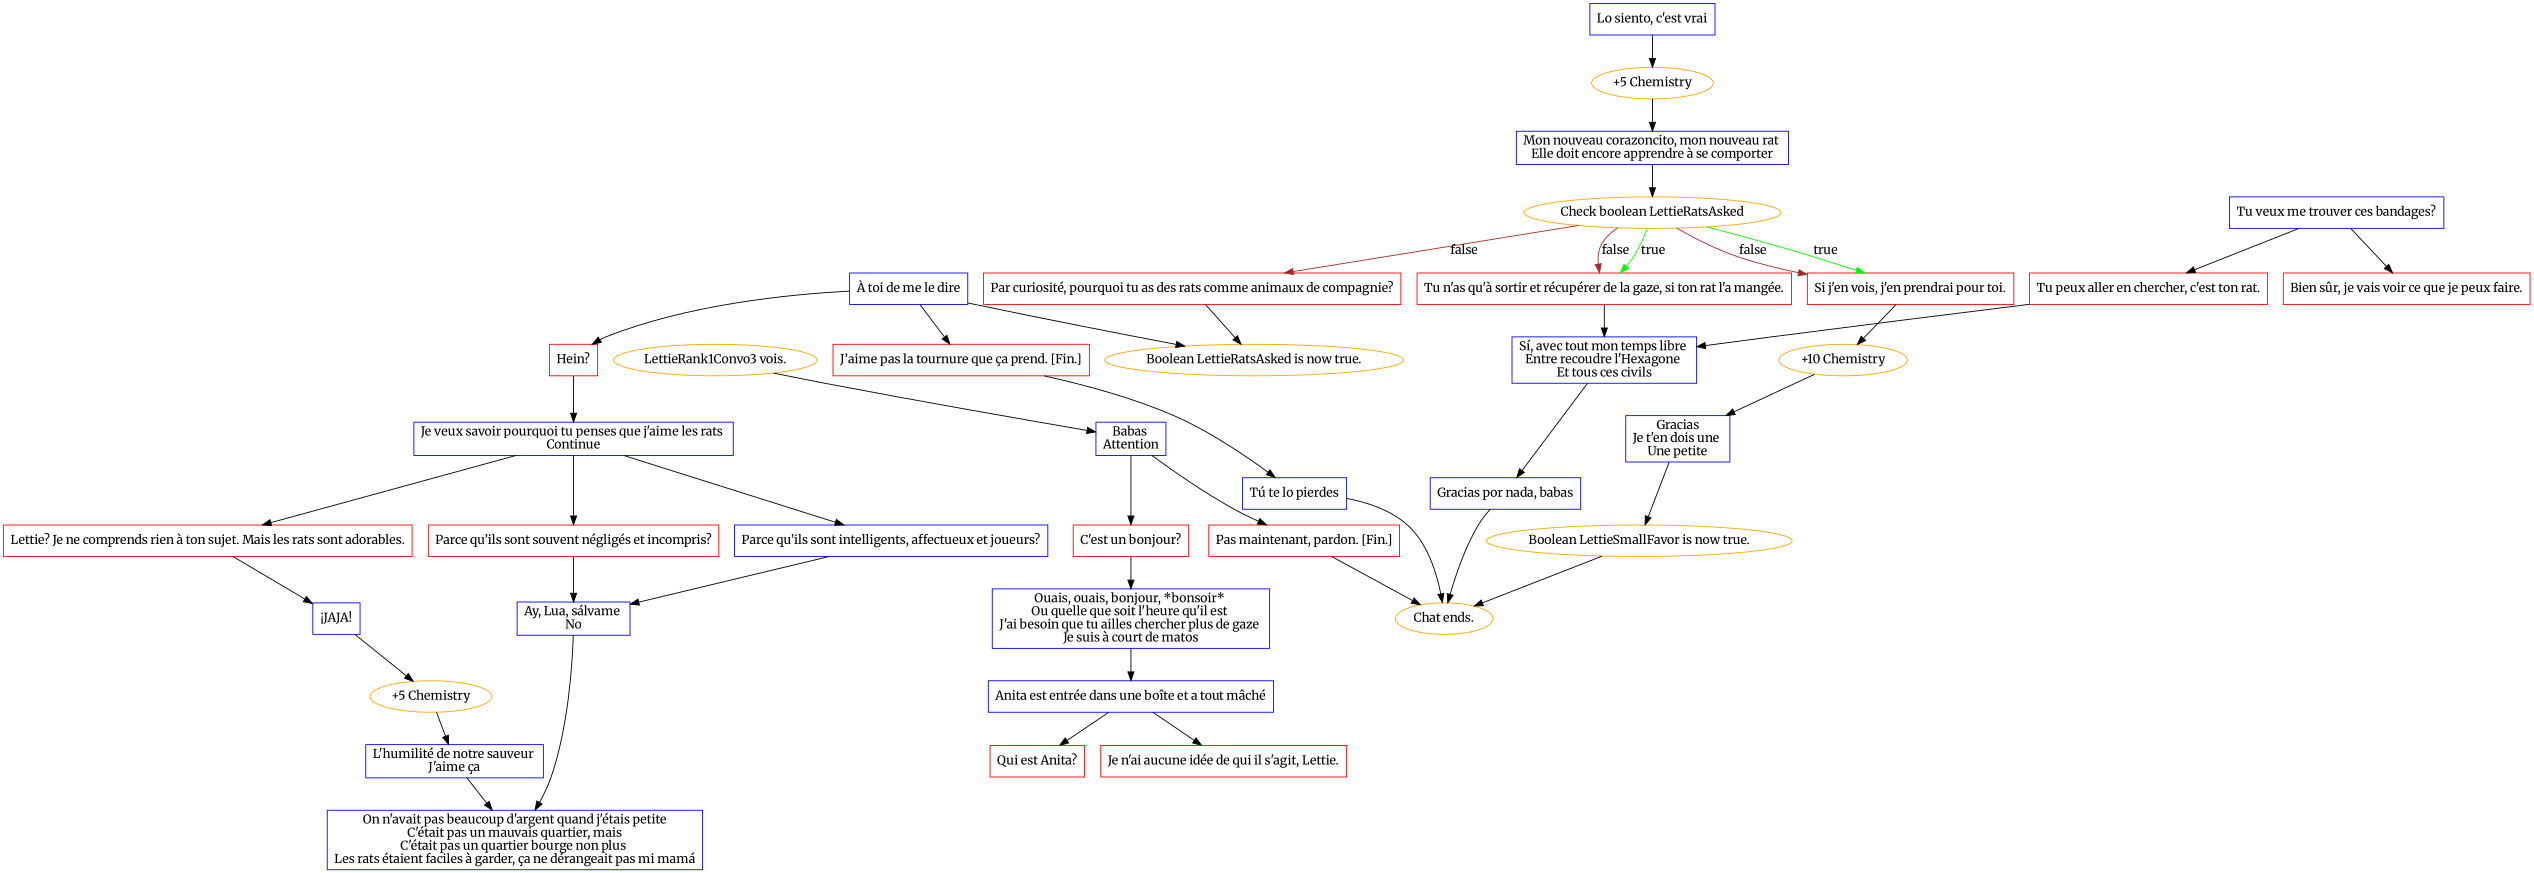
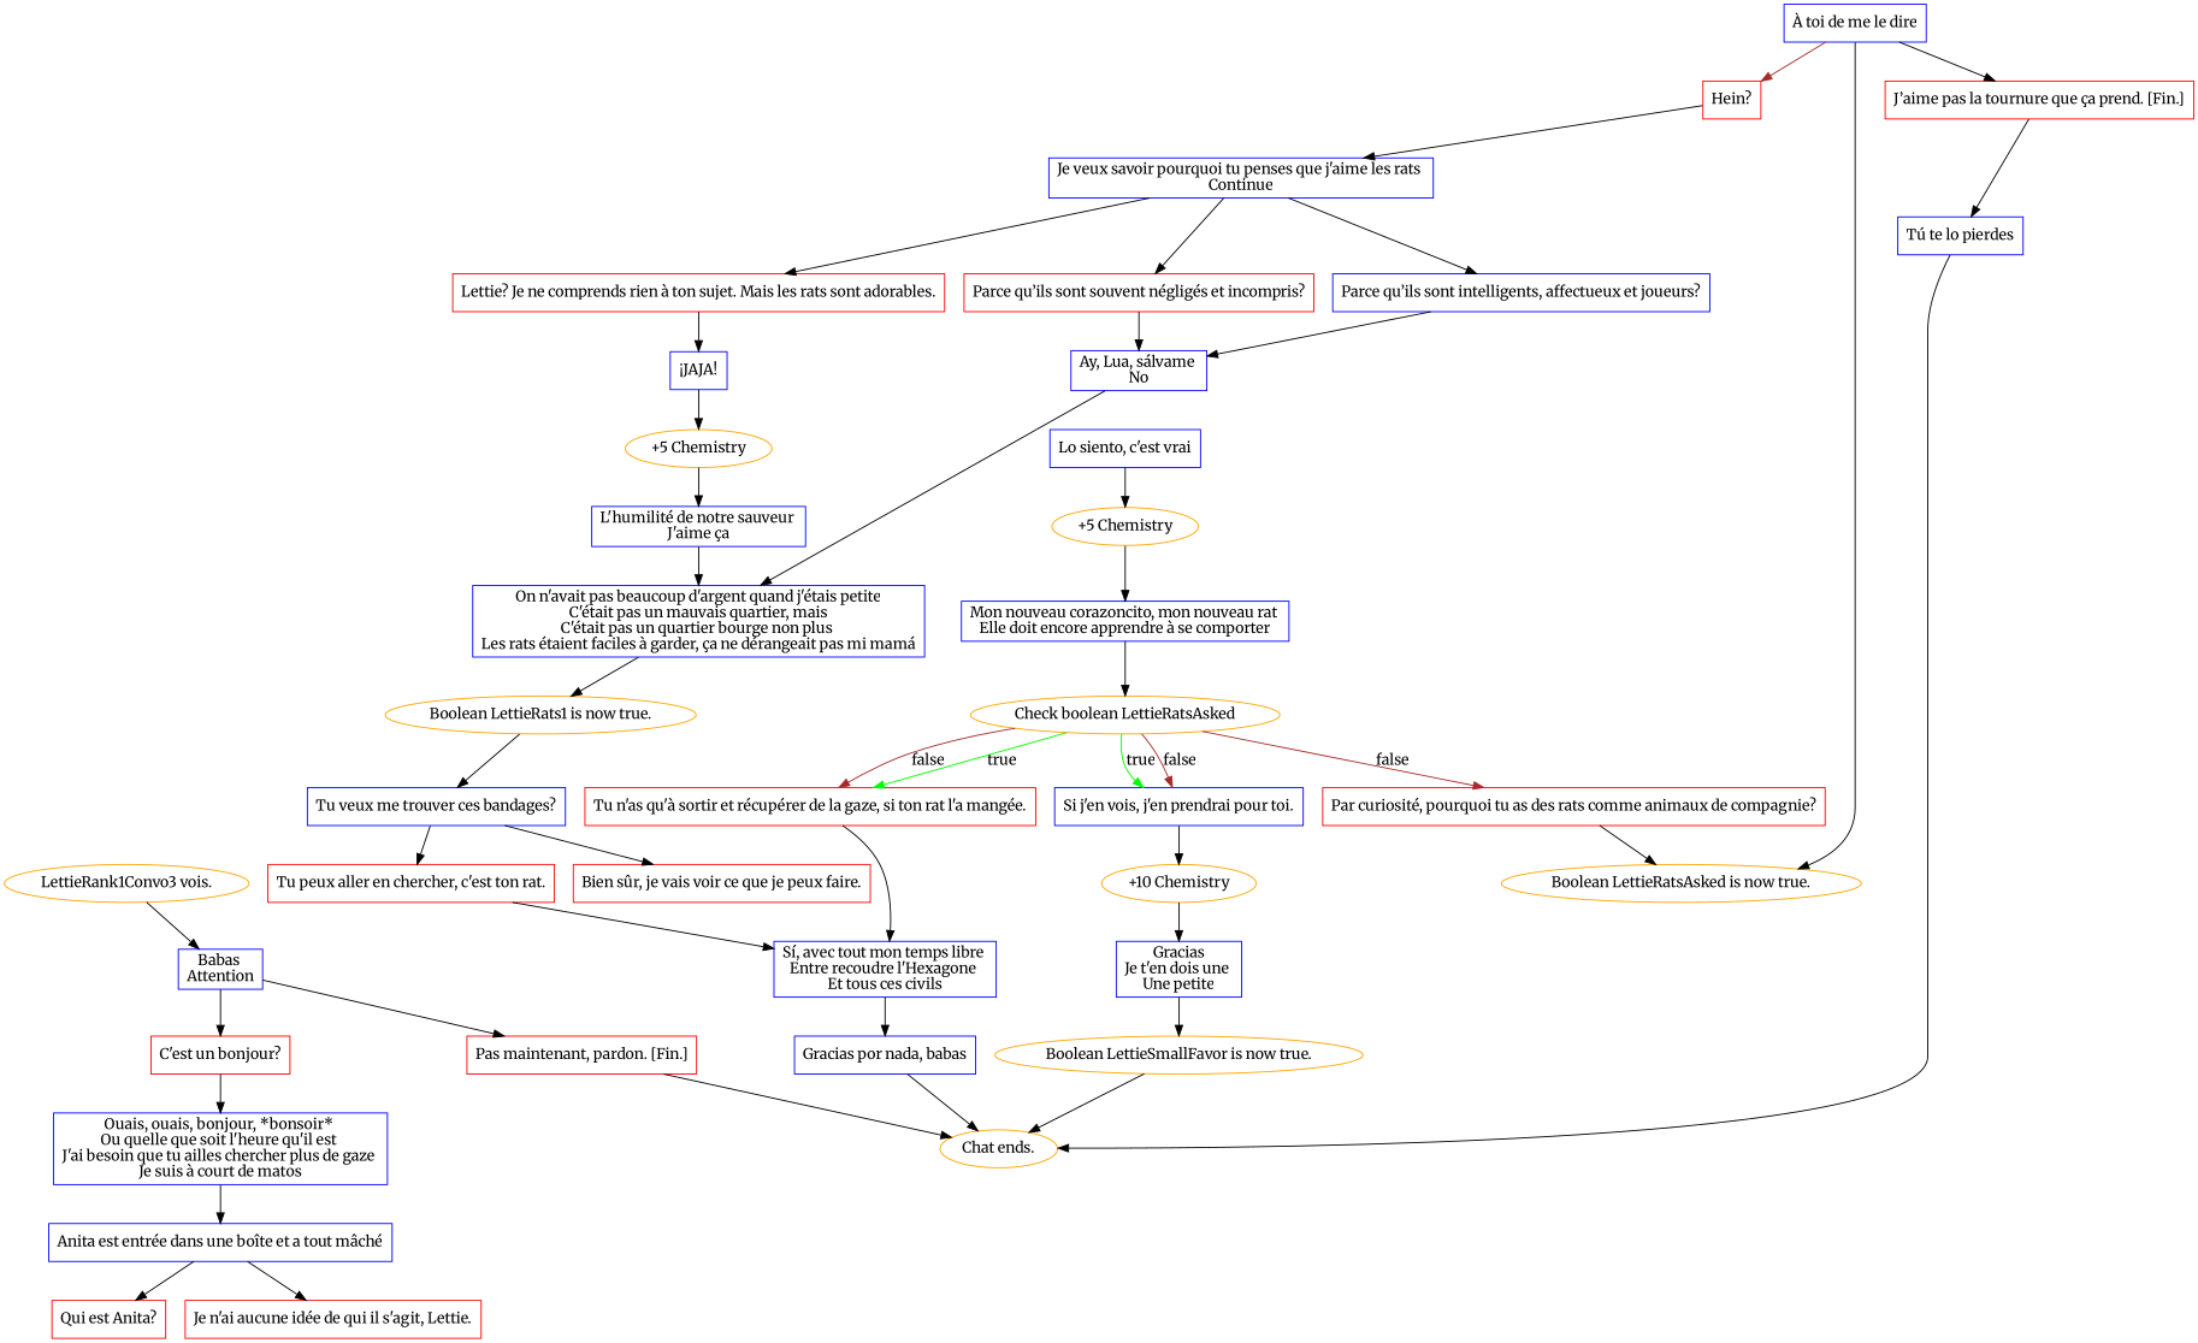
  digraph {
    fontname=Merriweather
    node [color=blue fontname=Merriweather shape=box]
    edge [fontname=Merriweather]
    n1 [color=orange label="LettieRank1Convo3 vois." shape=""]
    n2 [label="Babas \nAttention"]
    n3 [color=red label="C'est un bonjour?"]
    n4 [color=red label="Pas maintenant, pardon. [Fin.]"]
    n5 [label="Ouais, ouais, bonjour, *bonsoir* \nOu quelle que soit l'heure qu'il est \nJ'ai besoin que tu ailles chercher plus de gaze \nJe suis à court de matos"]
    "Chat ends." [color=orange shape=""]
    n7 [label="Anita est entrée dans une boîte et a tout mâché"]
    n8 [color=red label="Qui est Anita?"]
    n9 [color=red label="Je n'ai aucune idée de qui il s'agit, Lettie."]
    n10 [label="Lo siento, c'est vrai"]
    n11 [color=orange label="+5 Chemistry" shape=""]
    n12 [label="Mon nouveau corazoncito, mon nouveau rat \nElle doit encore apprendre à se comporter"]
    n13 [color=orange label="Check boolean LettieRatsAsked" shape=""]
-   n14 [color=red label="Si j'en vois, j'en prendrai pour toi."]
+   n14 [label="Si j'en vois, j'en prendrai pour toi."]
    n15 [color=red label="Tu n'as qu'à sortir et récupérer de la gaze, si ton rat l'a mangée."]
    n16 [color=red label="Par curiosité, pourquoi tu as des rats comme animaux de compagnie?"]
    n17 [color=orange label="+10 Chemistry" shape=""]
    n18 [label="Sí, avec tout mon temps libre \nEntre recoudre l'Hexagone \nEt tous ces civils"]
    n19 [color=orange label="Boolean LettieRatsAsked is now true." shape=""]
    n20 [label="Gracias\nJe t'en dois une \nUne petite"]
    n21 [label="Gracias por nada, babas"]
    n22 [color=orange label="Boolean LettieSmallFavor is now true." shape=""]
    n23 [label="À toi de me le dire"]
    n24 [color=red label="Hein?"]
    n25 [color=red label="J’aime pas la tournure que ça prend. [Fin.]"]
    n26 [label="Je veux savoir pourquoi tu penses que j'aime les rats \nContinue"]
    n27 [label="Tú te lo pierdes"]
    n28 [label="Parce qu’ils sont intelligents, affectueux et joueurs?"]
    n29 [color=red label="Parce qu’ils sont souvent négligés et incompris?"]
    n30 [color=red label="Lettie? Je ne comprends rien à ton sujet. Mais les rats sont adorables."]
    n31 [label="Ay, Lua, sálvame \nNo"]
    n32 [label="¡JAJA!"]
    n33 [label="On n'avait pas beaucoup d'argent quand j'étais petite\nC'était pas un mauvais quartier, mais\nC'était pas un quartier bourge non plus \nLes rats étaient faciles à garder, ça ne dérangeait pas mi mamá"]
    n34 [color=orange label="+5 Chemistry" shape=""]
+   n35 [color=orange label="Boolean LettieRats1 is now true." shape=""]
    n36 [label="L'humilité de notre sauveur \nJ'aime ça"]
    n37 [label="Tu veux me trouver ces bandages?"]
    n38 [color=red label="Bien sûr, je vais voir ce que je peux faire."]
    n39 [color=red label="Tu peux aller en chercher, c'est ton rat."]
    n1 -> n2
    n2 -> n3
    n2 -> n4
    n3 -> n5
    n4 -> "Chat ends."
    n5 -> n7
    n7 -> n8
    n7 -> n9
    n10 -> n11
    n11 -> n12
    n12 -> n13
    n13 -> n14 [color=green label=true]
    n13 -> n14 [color=brown label=false]
    n13 -> n15 [color=green label=true]
    n13 -> n15 [color=brown label=false]
    n13 -> n16 [color=brown label=false]
    n14 -> n17
    n15 -> n18
    n16 -> n19
    n17 -> n20
    n18 -> n21
    n20 -> n22
    n21 -> "Chat ends."
    n22 -> "Chat ends."
    n23 -> n19
-   n23 -> n24
+   n23 -> n24 [color=brown]
    n23 -> n25
    n24 -> n26
    n25 -> n27
    n26 -> n28
    n26 -> n29
    n26 -> n30
    n27 -> "Chat ends."
    n28 -> n31
    n29 -> n31
    n30 -> n32
    n31 -> n33
    n32 -> n34
+   n33 -> n35
    n34 -> n36
+   n35 -> n37
    n36 -> n33
    n37 -> n38
    n37 -> n39
    n39 -> n18
  }
